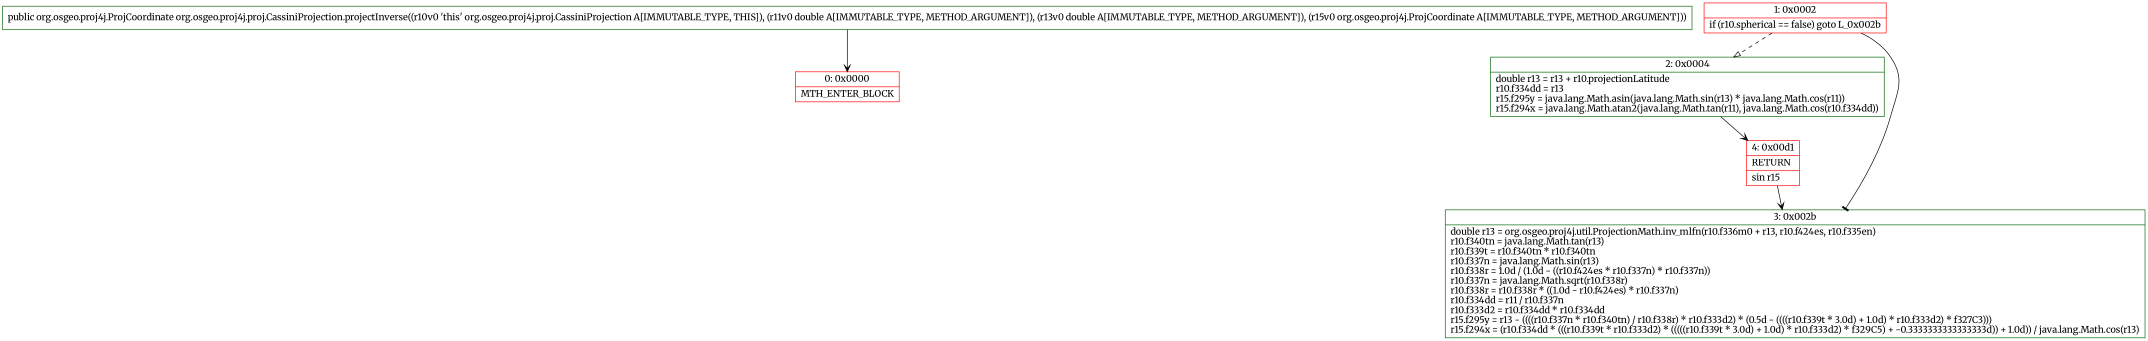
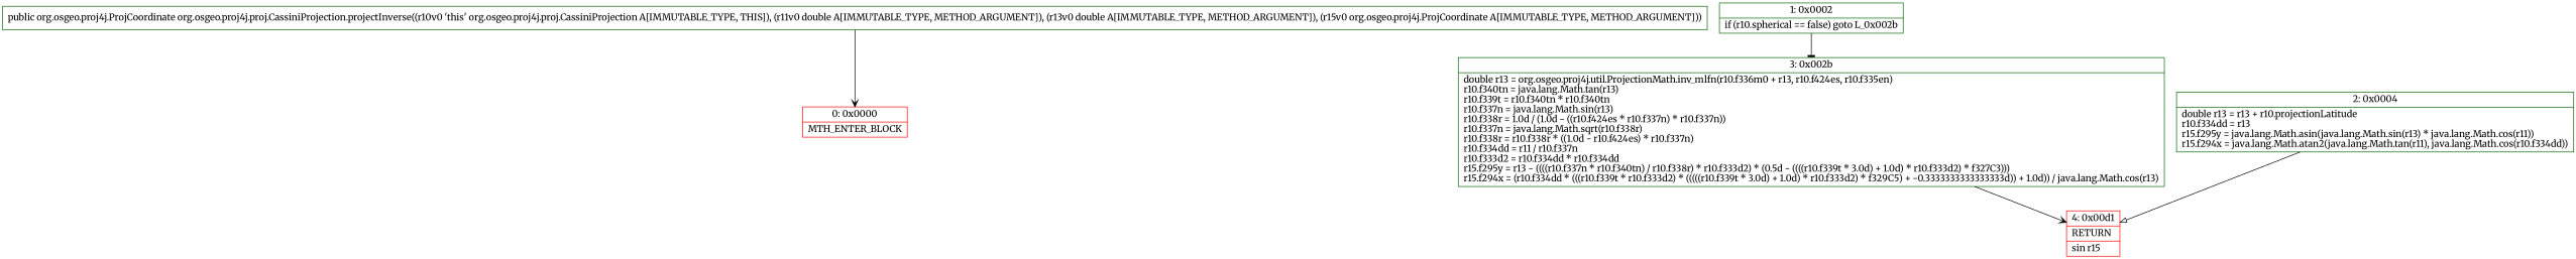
  digraph {
    fontname=Merriweather
    node [color=darkgreen fontname=Merriweather shape=record]
    edge [arrowhead=onormal fontname=Merriweather]
    n1 [color=red label="{0\:\ 0x0000|MTH_ENTER_BLOCK\l}"]
-   n2 [color=red label="{1\:\ 0x0002|if (r10.spherical == false) goto L_0x002b\l}"]
+   n2 [label="{1\:\ 0x0002|if (r10.spherical == false) goto L_0x002b\l}"]
    n3 [label="{2\:\ 0x0004|double r13 = r13 + r10.projectionLatitude\lr10.f334dd = r13\lr15.f295y = java.lang.Math.asin(java.lang.Math.sin(r13) * java.lang.Math.cos(r11))\lr15.f294x = java.lang.Math.atan2(java.lang.Math.tan(r11), java.lang.Math.cos(r10.f334dd))\l}"]
    n4 [label="{3\:\ 0x002b|double r13 = org.osgeo.proj4j.util.ProjectionMath.inv_mlfn(r10.f336m0 + r13, r10.f424es, r10.f335en)\lr10.f340tn = java.lang.Math.tan(r13)\lr10.f339t = r10.f340tn * r10.f340tn\lr10.f337n = java.lang.Math.sin(r13)\lr10.f338r = 1.0d \/ (1.0d \- ((r10.f424es * r10.f337n) * r10.f337n))\lr10.f337n = java.lang.Math.sqrt(r10.f338r)\lr10.f338r = r10.f338r * ((1.0d \- r10.f424es) * r10.f337n)\lr10.f334dd = r11 \/ r10.f337n\lr10.f333d2 = r10.f334dd * r10.f334dd\lr15.f295y = r13 \- ((((r10.f337n * r10.f340tn) \/ r10.f338r) * r10.f333d2) * (0.5d \- ((((r10.f339t * 3.0d) + 1.0d) * r10.f333d2) * f327C3)))\lr15.f294x = (r10.f334dd * (((r10.f339t * r10.f333d2) * (((((r10.f339t * 3.0d) + 1.0d) * r10.f333d2) * f329C5) + \-0.3333333333333333d)) + 1.0d)) \/ java.lang.Math.cos(r13)\l}"]
    n5 [color=red label="{4\:\ 0x00d1|RETURN\l|sin r15\l}"]
    n6 [label="{public org.osgeo.proj4j.ProjCoordinate org.osgeo.proj4j.proj.CassiniProjection.projectInverse((r10v0 'this' org.osgeo.proj4j.proj.CassiniProjection A[IMMUTABLE_TYPE, THIS]), (r11v0 double A[IMMUTABLE_TYPE, METHOD_ARGUMENT]), (r13v0 double A[IMMUTABLE_TYPE, METHOD_ARGUMENT]), (r15v0 org.osgeo.proj4j.ProjCoordinate A[IMMUTABLE_TYPE, METHOD_ARGUMENT])) }"]
-   n2 -> n3 [style=dashed]
    n2 -> n4 [arrowhead=tee]
-   n3 -> n5 [arrowhead=vee]
-   n5 -> n4 [arrowhead=vee]
+   n3 -> n5
+   n4 -> n5 [arrowhead=vee]
    n6 -> n1 [arrowhead=vee]
  }
